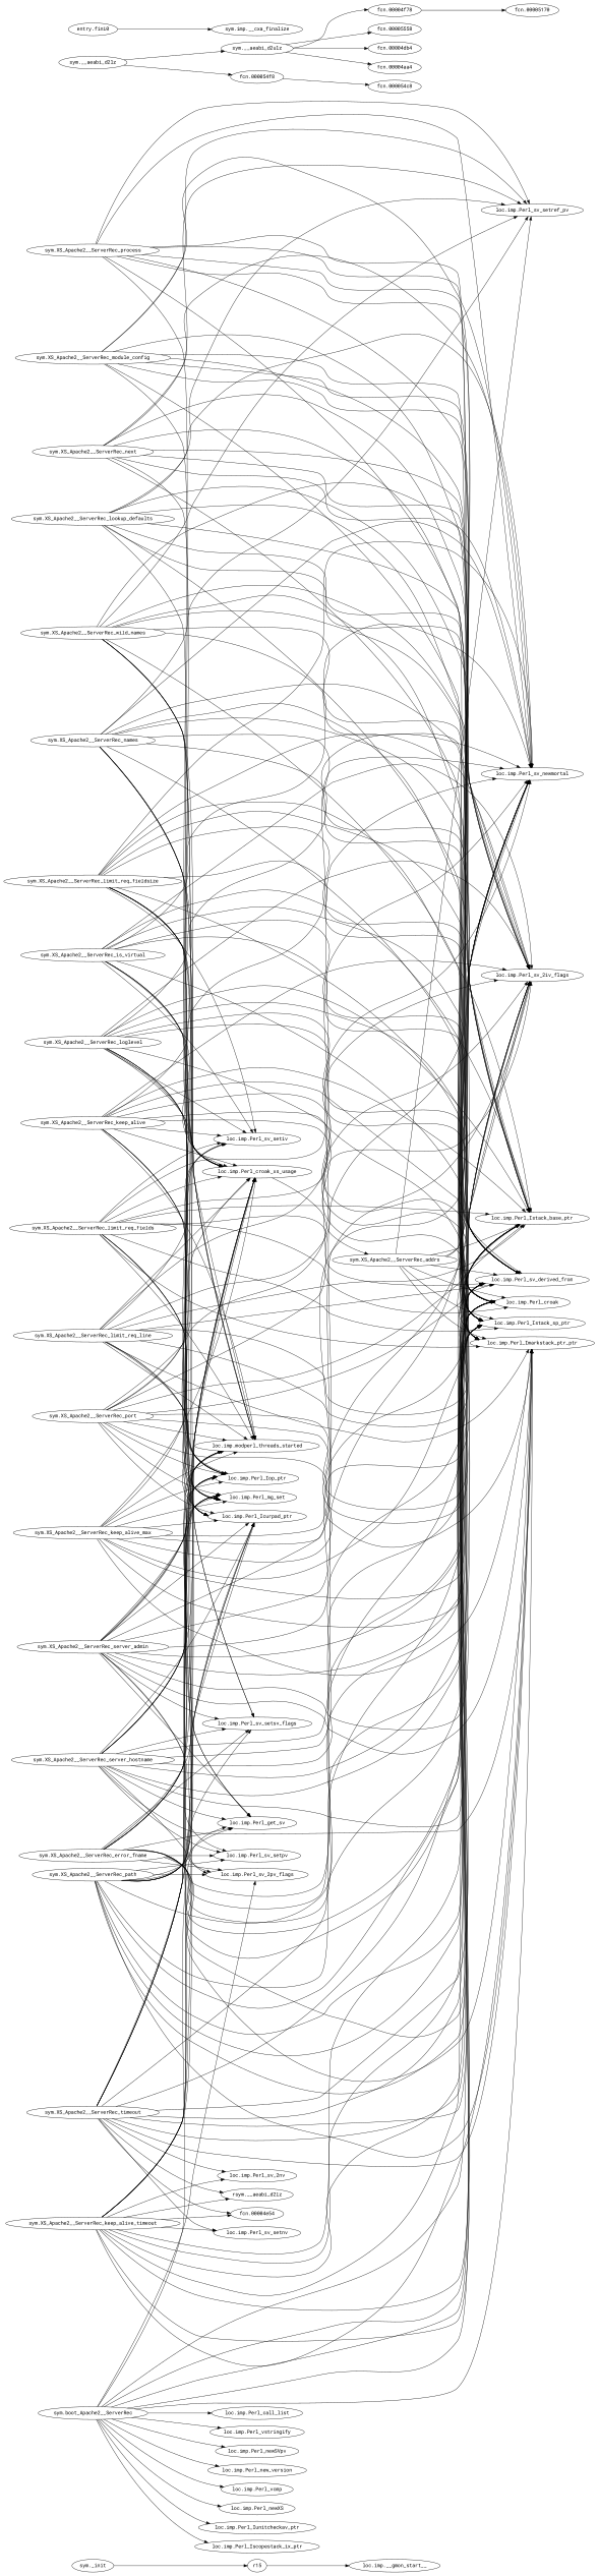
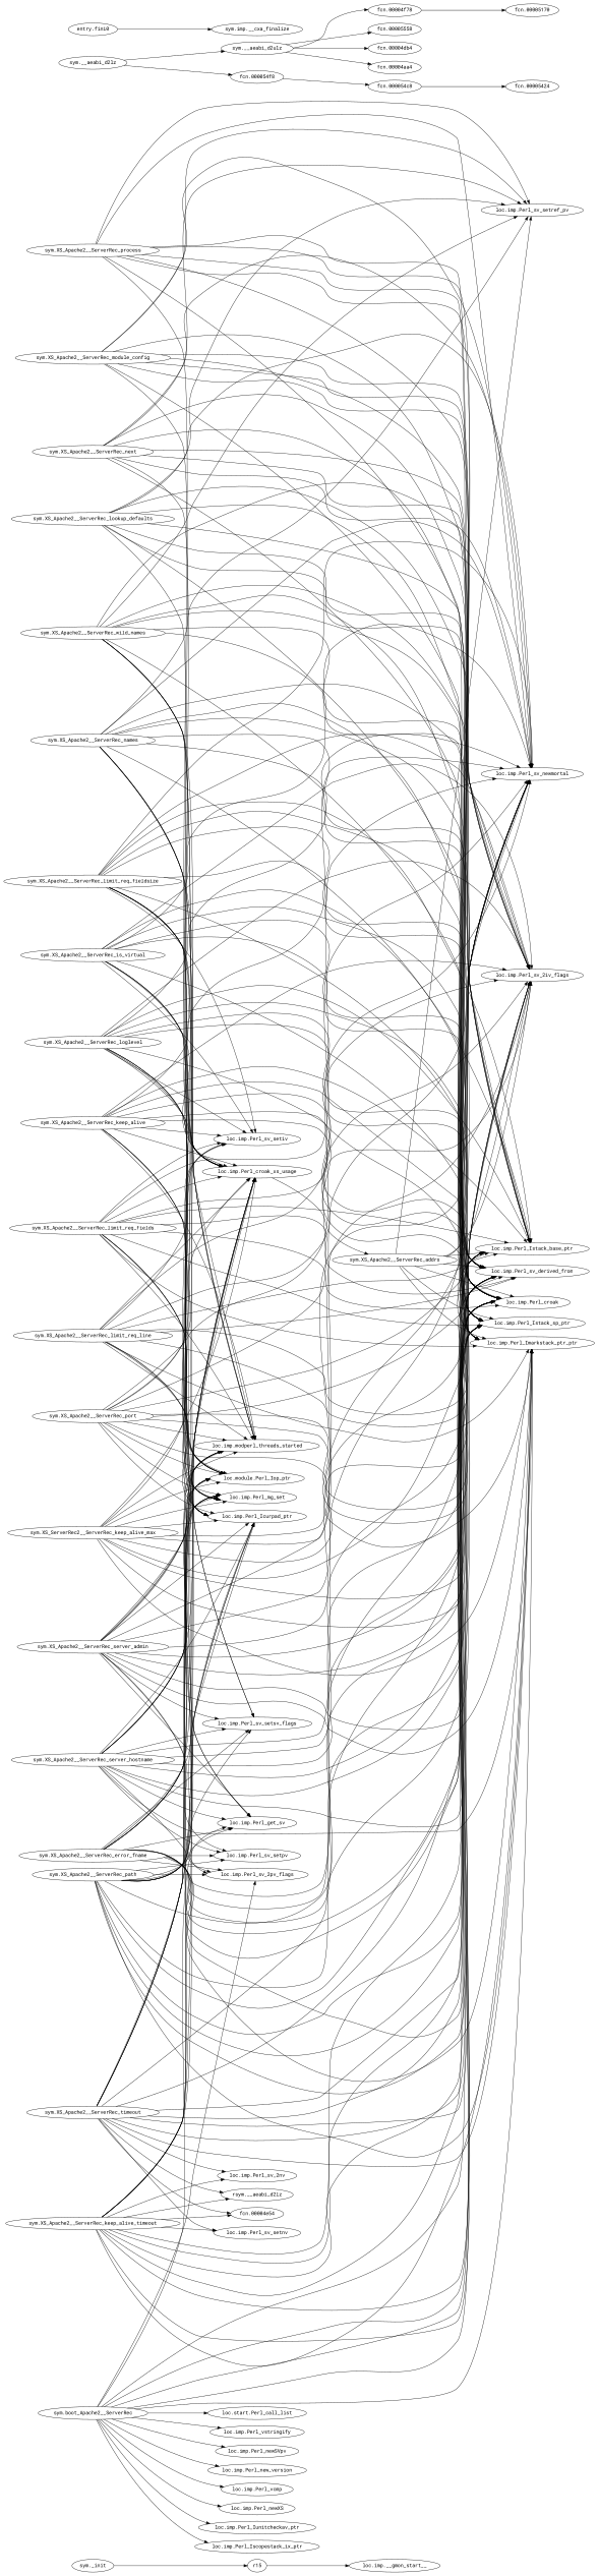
  digraph {
    fontname="Roboto Mono"
    rankdir=LR
    node [fontname="Roboto Mono"]
    edge [fontname="Roboto Mono"]
    n1 [label=r15]
    n2 [label="loc.imp.__gmon_start__"]
    n3 [label="sym.XS_Apache2__ServerRec_limit_req_fieldsize"]
    n4 [label="loc.imp.Perl_Istack_sp_ptr"]
    n5 [label="loc.imp.Perl_Imarkstack_ptr_ptr"]
    n6 [label="loc.imp.Perl_Istack_base_ptr"]
-   n7 [label="loc.imp.Perl_Iop_ptr"]
+   n7 [label="loc.module.Perl_Iop_ptr"]
    n8 [label="loc.imp.Perl_sv_newmortal"]
    n9 [label="loc.imp.Perl_sv_derived_from"]
    n10 [label="loc.imp.modperl_threads_started"]
    n11 [label="loc.imp.Perl_sv_setiv"]
    n12 [label="loc.imp.Perl_mg_set"]
    n13 [label="loc.imp.Perl_Icurpad_ptr"]
    n14 [label="loc.imp.Perl_sv_2iv_flags"]
    n15 [label="loc.imp.Perl_croak"]
    n16 [label="loc.imp.Perl_croak_xs_usage"]
    n17 [label="sym.XS_Apache2__ServerRec_addrs"]
    n18 [label="sym.XS_Apache2__ServerRec_module_config"]
    n19 [label="loc.imp.Perl_sv_setref_pv"]
    n20 [label="sym.XS_Apache2__ServerRec_next"]
    n21 [label="sym.XS_Apache2__ServerRec_lookup_defaults"]
    n22 [label="sym.XS_Apache2__ServerRec_error_fname"]
    n23 [label="loc.imp.Perl_get_sv"]
    n24 [label="loc.imp.Perl_sv_setsv_flags"]
    n25 [label="loc.imp.Perl_sv_setpv"]
    n26 [label="loc.imp.Perl_sv_2pv_flags"]
    n27 [label="sym.XS_Apache2__ServerRec_loglevel"]
    n28 [label="sym.XS_Apache2__ServerRec_names"]
    n29 [label="sym._init"]
    n30 [label="sym.XS_Apache2__ServerRec_path"]
    n31 [label="sym.XS_Apache2__ServerRec_limit_req_fields"]
-   n32 [label="sym.XS_Apache2__ServerRec_keep_alive_max"]
+   n32 [label="sym.XS_ServerRec2__ServerRec_keep_alive_max"]
    n33 [label="sym.XS_Apache2__ServerRec_is_virtual"]
    n34 [label="sym.XS_Apache2__ServerRec_server_hostname"]
    n35 [label="sym.XS_Apache2__ServerRec_process"]
    n36 [label="sym.XS_Apache2__ServerRec_keep_alive"]
    n37 [label="sym.XS_Apache2__ServerRec_timeout"]
    n38 [label="rsym.__aeabi_d2lz"]
    n39 [label="fcn.00004e54"]
    n40 [label="loc.imp.Perl_sv_setnv"]
    n41 [label="loc.imp.Perl_sv_2nv"]
    n42 [label="sym.boot_Apache2__ServerRec"]
    n43 [label="loc.imp.Perl_newSVpv"]
    n44 [label="loc.imp.Perl_new_version"]
    n45 [label="loc.imp.Perl_vcmp"]
    n46 [label="loc.imp.Perl_newXS"]
    n47 [label="loc.imp.Perl_Iunitcheckav_ptr"]
    n48 [label="loc.imp.Perl_Iscopestack_ix_ptr"]
-   n49 [label="loc.imp.Perl_call_list"]
+   n49 [label="loc.start.Perl_call_list"]
    n50 [label="loc.imp.Perl_vstringify"]
    n51 [label="sym.__aeabi_d2ulz"]
    n52 [label="fcn.00004f78"]
    n53 [label="fcn.00005558"]
    n54 [label="fcn.00004db4"]
    n55 [label="fcn.00004aa4"]
    n56 [label="fcn.00005170"]
    n57 [label="sym.XS_Apache2__ServerRec_limit_req_line"]
    n58 [label="sym.XS_Apache2__ServerRec_wild_names"]
    n59 [label="sym.XS_Apache2__ServerRec_server_admin"]
    n60 [label="sym.XS_Apache2__ServerRec_port"]
    n61 [label="sym.XS_Apache2__ServerRec_keep_alive_timeout"]
    n62 [label="sym.__aeabi_d2lz"]
    n63 [label="fcn.000054f8"]
    n64 [label="fcn.000054c8"]
+   n65 [label="fcn.00005424"]
    n66 [label="entry.fini0"]
    n67 [label="sym.imp.__cxa_finalize"]
    n1 -> n2
    n3 -> n4
    n3 -> n5
    n3 -> n6
    n3 -> n7
    n3 -> n8
    n3 -> n9
    n3 -> n10
    n3 -> n11
    n3 -> n12
    n3 -> n13
    n3 -> n14
    n3 -> n15
    n3 -> n16
    n16 -> n17
    n17 -> n4
    n17 -> n5
    n17 -> n6
    n17 -> n8
    n17 -> n9
    n17 -> n14
    n17 -> n15
    n17 -> n19
    n18 -> n4
    n18 -> n5
    n18 -> n6
    n18 -> n8
    n18 -> n9
    n18 -> n14
    n18 -> n15
    n18 -> n16
    n18 -> n19
    n20 -> n4
    n20 -> n5
    n20 -> n6
    n20 -> n8
    n20 -> n9
    n20 -> n14
    n20 -> n15
    n20 -> n16
    n20 -> n19
    n21 -> n4
    n21 -> n5
    n21 -> n6
    n21 -> n8
    n21 -> n9
    n21 -> n14
    n21 -> n15
    n21 -> n16
    n21 -> n19
    n22 -> n4
    n22 -> n5
    n22 -> n6
    n22 -> n7
    n22 -> n8
    n22 -> n9
    n22 -> n10
    n22 -> n12
    n22 -> n13
    n22 -> n14
    n22 -> n15
    n22 -> n16
    n22 -> n23
    n22 -> n24
    n22 -> n25
    n22 -> n26
    n27 -> n4
    n27 -> n5
    n27 -> n6
    n27 -> n7
    n27 -> n8
    n27 -> n9
    n27 -> n10
    n27 -> n11
    n27 -> n12
    n27 -> n13
    n27 -> n14
    n27 -> n15
    n27 -> n16
    n28 -> n4
    n28 -> n5
    n28 -> n6
    n28 -> n8
    n28 -> n9
    n28 -> n10
    n28 -> n14
    n28 -> n15
    n28 -> n16
    n28 -> n19
    n28 -> n23
    n28 -> n24
    n29 -> n1
    n30 -> n4
    n30 -> n5
    n30 -> n6
    n30 -> n7
    n30 -> n8
    n30 -> n9
    n30 -> n10
    n30 -> n12
    n30 -> n13
    n30 -> n14
    n30 -> n15
    n30 -> n16
    n30 -> n23
    n30 -> n24
    n30 -> n25
    n30 -> n26
    n31 -> n4
    n31 -> n5
    n31 -> n6
    n31 -> n7
    n31 -> n8
    n31 -> n9
    n31 -> n10
    n31 -> n11
    n31 -> n12
    n31 -> n13
    n31 -> n14
    n31 -> n15
    n31 -> n16
    n32 -> n4
    n32 -> n5
    n32 -> n6
    n32 -> n7
    n32 -> n8
    n32 -> n9
    n32 -> n10
    n32 -> n11
    n32 -> n12
    n32 -> n13
    n32 -> n14
    n32 -> n15
    n32 -> n16
    n33 -> n4
    n33 -> n5
    n33 -> n6
    n33 -> n7
    n33 -> n8
    n33 -> n9
    n33 -> n11
    n33 -> n12
    n33 -> n13
    n33 -> n14
    n33 -> n15
    n33 -> n16
    n34 -> n4
    n34 -> n5
    n34 -> n6
    n34 -> n7
    n34 -> n8
    n34 -> n9
    n34 -> n10
    n34 -> n12
    n34 -> n13
    n34 -> n14
    n34 -> n15
    n34 -> n16
    n34 -> n23
    n34 -> n24
    n34 -> n25
    n34 -> n26
    n35 -> n4
    n35 -> n5
    n35 -> n6
    n35 -> n8
    n35 -> n9
    n35 -> n14
    n35 -> n15
    n35 -> n16
    n35 -> n19
    n36 -> n4
    n36 -> n5
    n36 -> n6
    n36 -> n7
    n36 -> n8
    n36 -> n9
    n36 -> n10
    n36 -> n11
    n36 -> n12
    n36 -> n13
    n36 -> n14
    n36 -> n15
    n36 -> n16
    n37 -> n4
    n37 -> n5
    n37 -> n6
    n37 -> n7
    n37 -> n8
    n37 -> n9
    n37 -> n10
    n37 -> n12
    n37 -> n13
    n37 -> n14
    n37 -> n15
    n37 -> n16
    n37 -> n38
    n37 -> n39
    n37 -> n40
    n37 -> n41
    n42 -> n4
    n42 -> n5
    n42 -> n6
    n42 -> n9
    n42 -> n15
    n42 -> n23
    n42 -> n26
    n42 -> n43
    n42 -> n44
    n42 -> n45
    n42 -> n46
    n42 -> n47
    n42 -> n48
    n42 -> n49
    n42 -> n50
    n51 -> n52
    n51 -> n53
    n51 -> n54
    n51 -> n55
    n52 -> n56
    n57 -> n4
    n57 -> n5
    n57 -> n6
    n57 -> n7
    n57 -> n8
    n57 -> n9
    n57 -> n10
    n57 -> n11
    n57 -> n12
    n57 -> n13
    n57 -> n14
    n57 -> n15
    n57 -> n16
    n58 -> n4
    n58 -> n5
    n58 -> n6
    n58 -> n8
    n58 -> n9
    n58 -> n10
    n58 -> n14
    n58 -> n15
    n58 -> n16
    n58 -> n19
    n58 -> n23
    n58 -> n24
    n59 -> n4
    n59 -> n5
    n59 -> n6
    n59 -> n7
    n59 -> n8
    n59 -> n9
    n59 -> n10
    n59 -> n12
    n59 -> n13
    n59 -> n14
    n59 -> n15
    n59 -> n16
    n59 -> n23
    n59 -> n24
    n59 -> n25
    n59 -> n26
    n60 -> n4
    n60 -> n5
    n60 -> n6
    n60 -> n7
    n60 -> n8
    n60 -> n9
    n60 -> n10
    n60 -> n11
    n60 -> n12
    n60 -> n13
    n60 -> n14
    n60 -> n15
    n60 -> n16
    n61 -> n4
    n61 -> n5
    n61 -> n6
    n61 -> n7
    n61 -> n8
    n61 -> n9
    n61 -> n10
    n61 -> n12
    n61 -> n13
    n61 -> n14
    n61 -> n15
    n61 -> n16
    n61 -> n38
    n61 -> n39
    n61 -> n40
    n61 -> n41
    n62 -> n51
    n62 -> n63
    n63 -> n64
+   n64 -> n65
    n66 -> n67
  }
